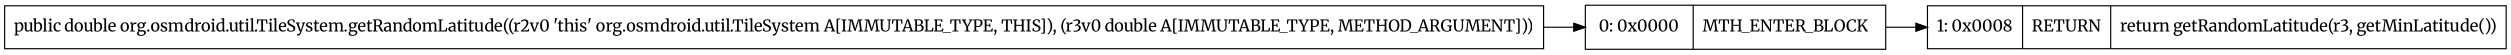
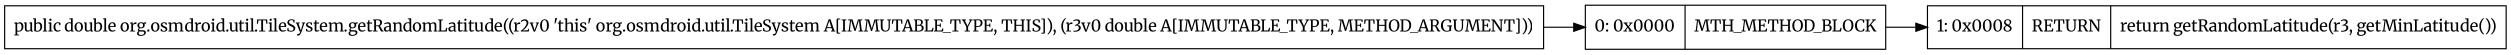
  digraph {
    rankdir=LR
    fontname=Merriweather
    node [shape=record fontname=Merriweather]
    edge [fontname=Merriweather]
-   n1 [label="{0\:\ 0x0000|MTH_ENTER_BLOCK\l}"]
+   n1 [label="{0\:\ 0x0000|MTH_METHOD_BLOCK\l}"]
    n2 [label="{1\:\ 0x0008|RETURN\l|return getRandomLatitude(r3, getMinLatitude())\l}"]
    n3 [label="{public double org.osmdroid.util.TileSystem.getRandomLatitude((r2v0 'this' org.osmdroid.util.TileSystem A[IMMUTABLE_TYPE, THIS]), (r3v0 double A[IMMUTABLE_TYPE, METHOD_ARGUMENT])) }"]
    n1 -> n2
    n3 -> n1
  }
